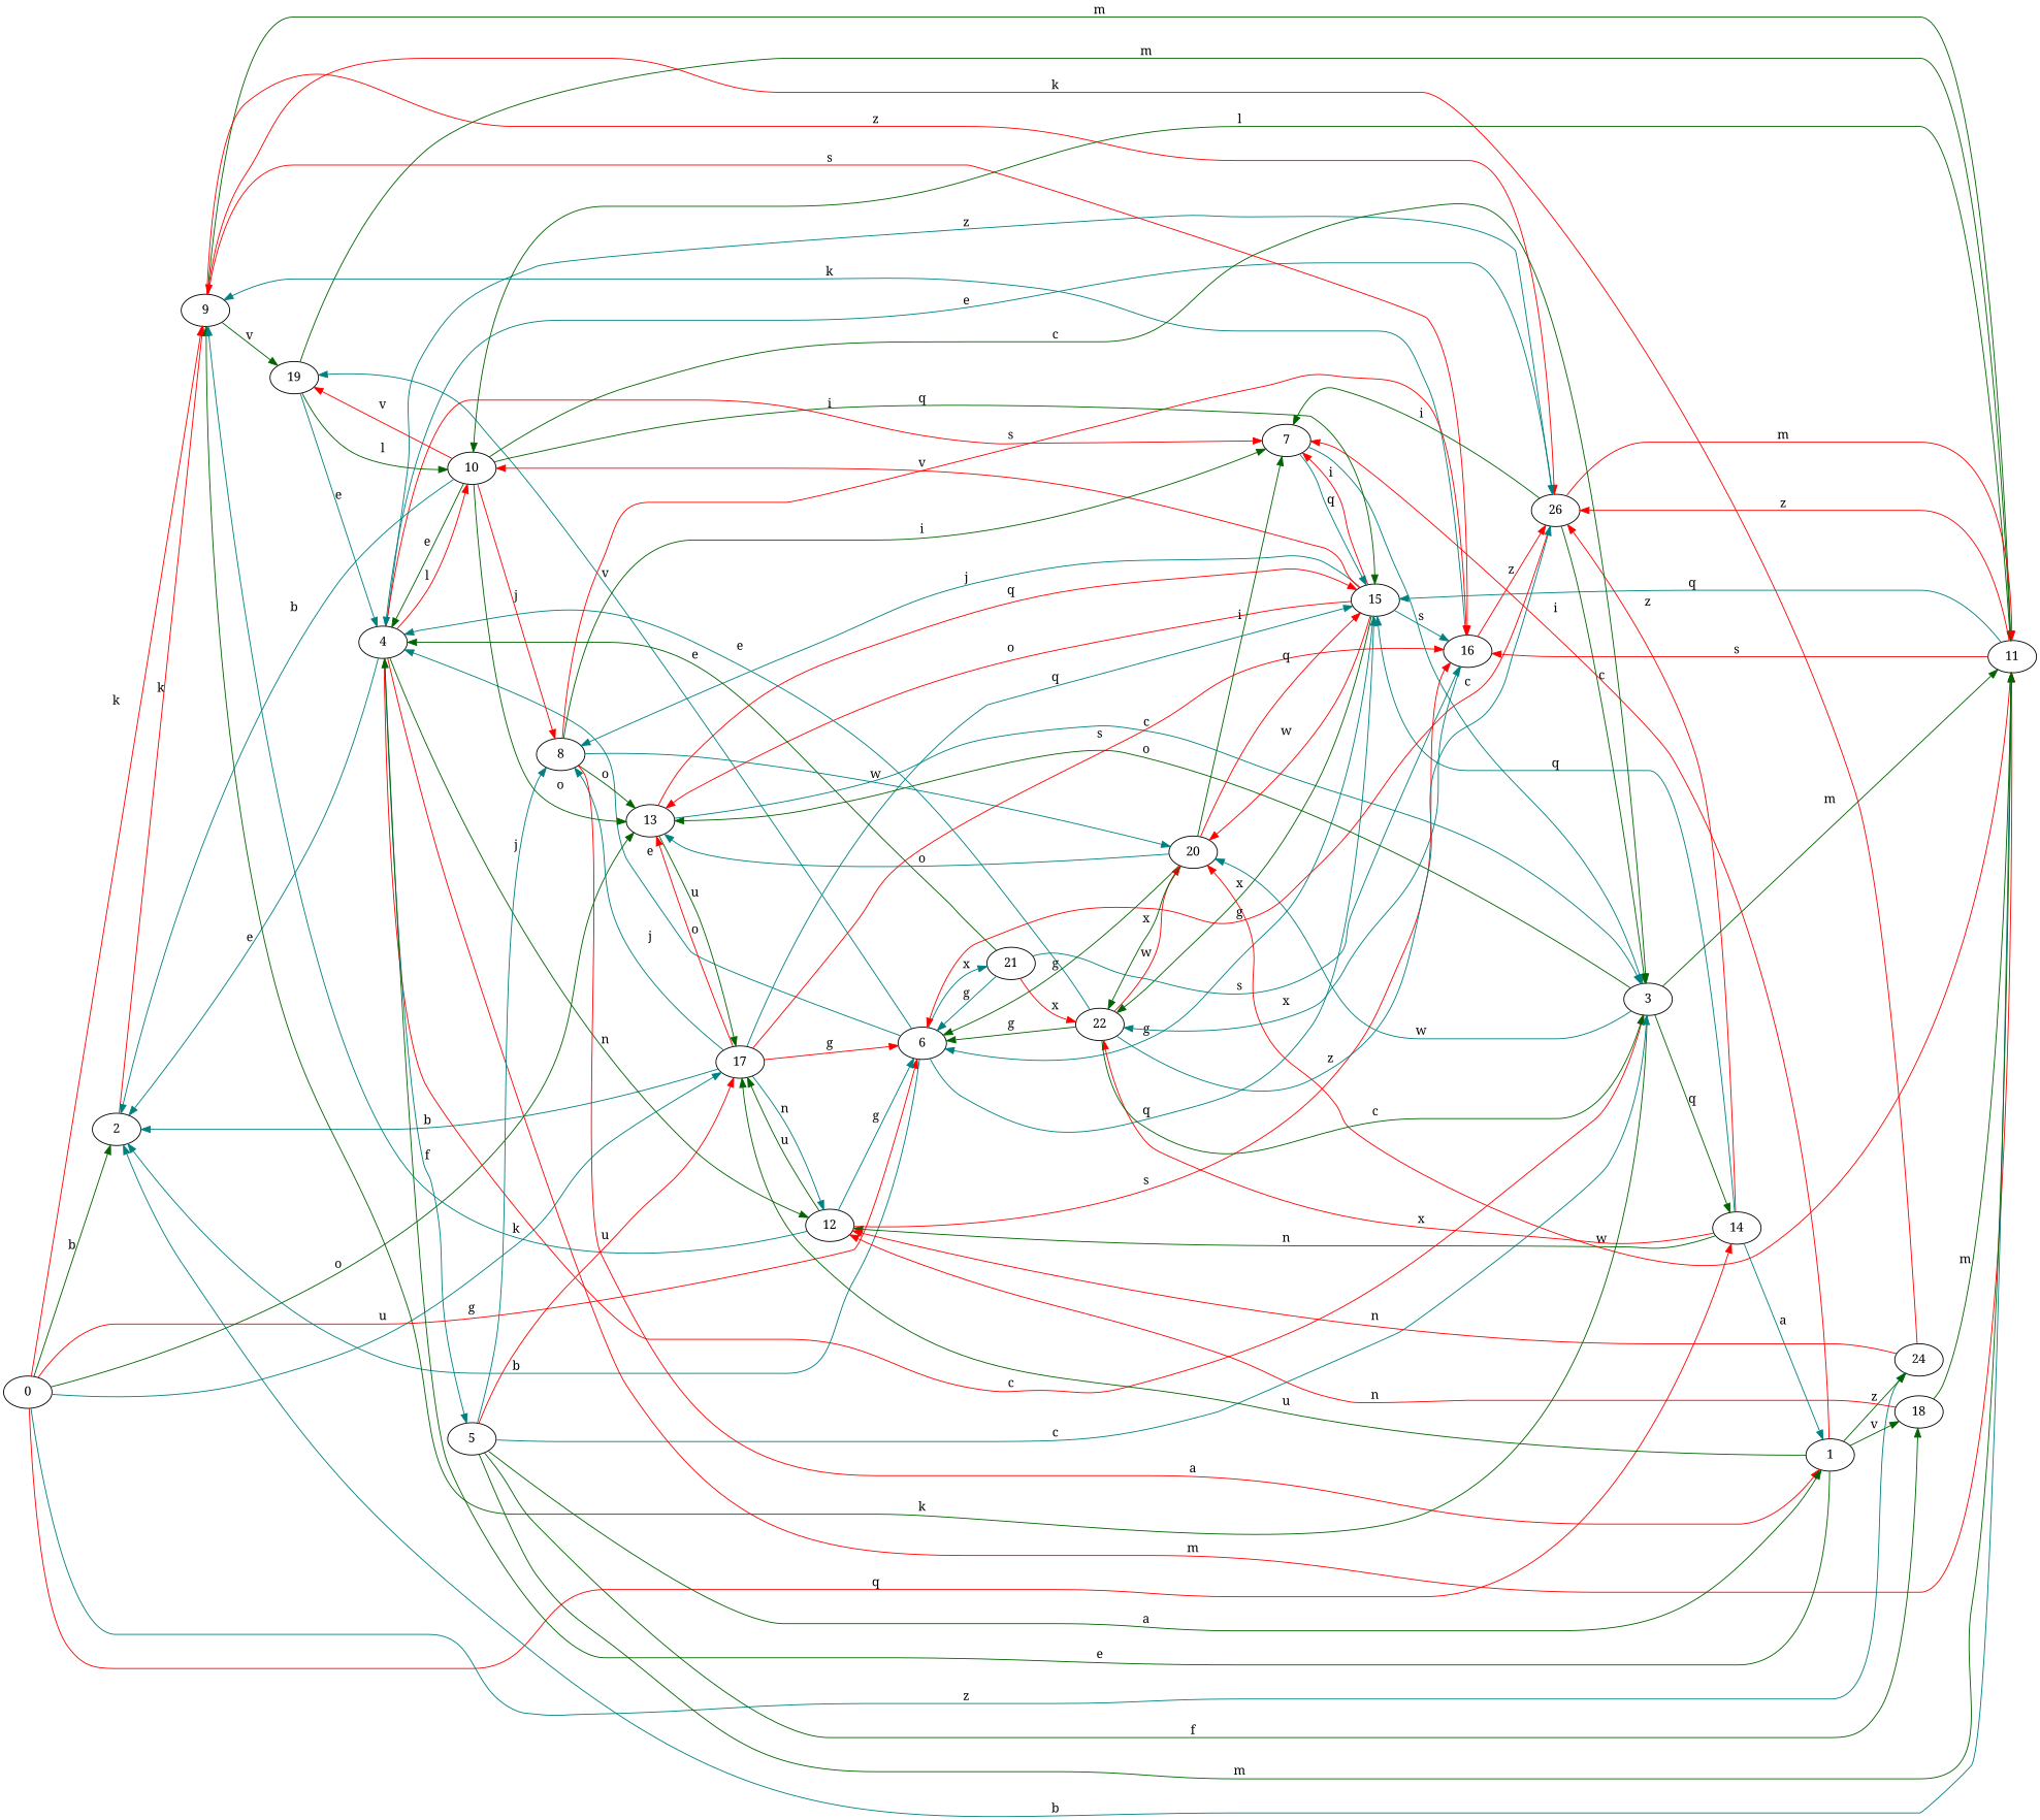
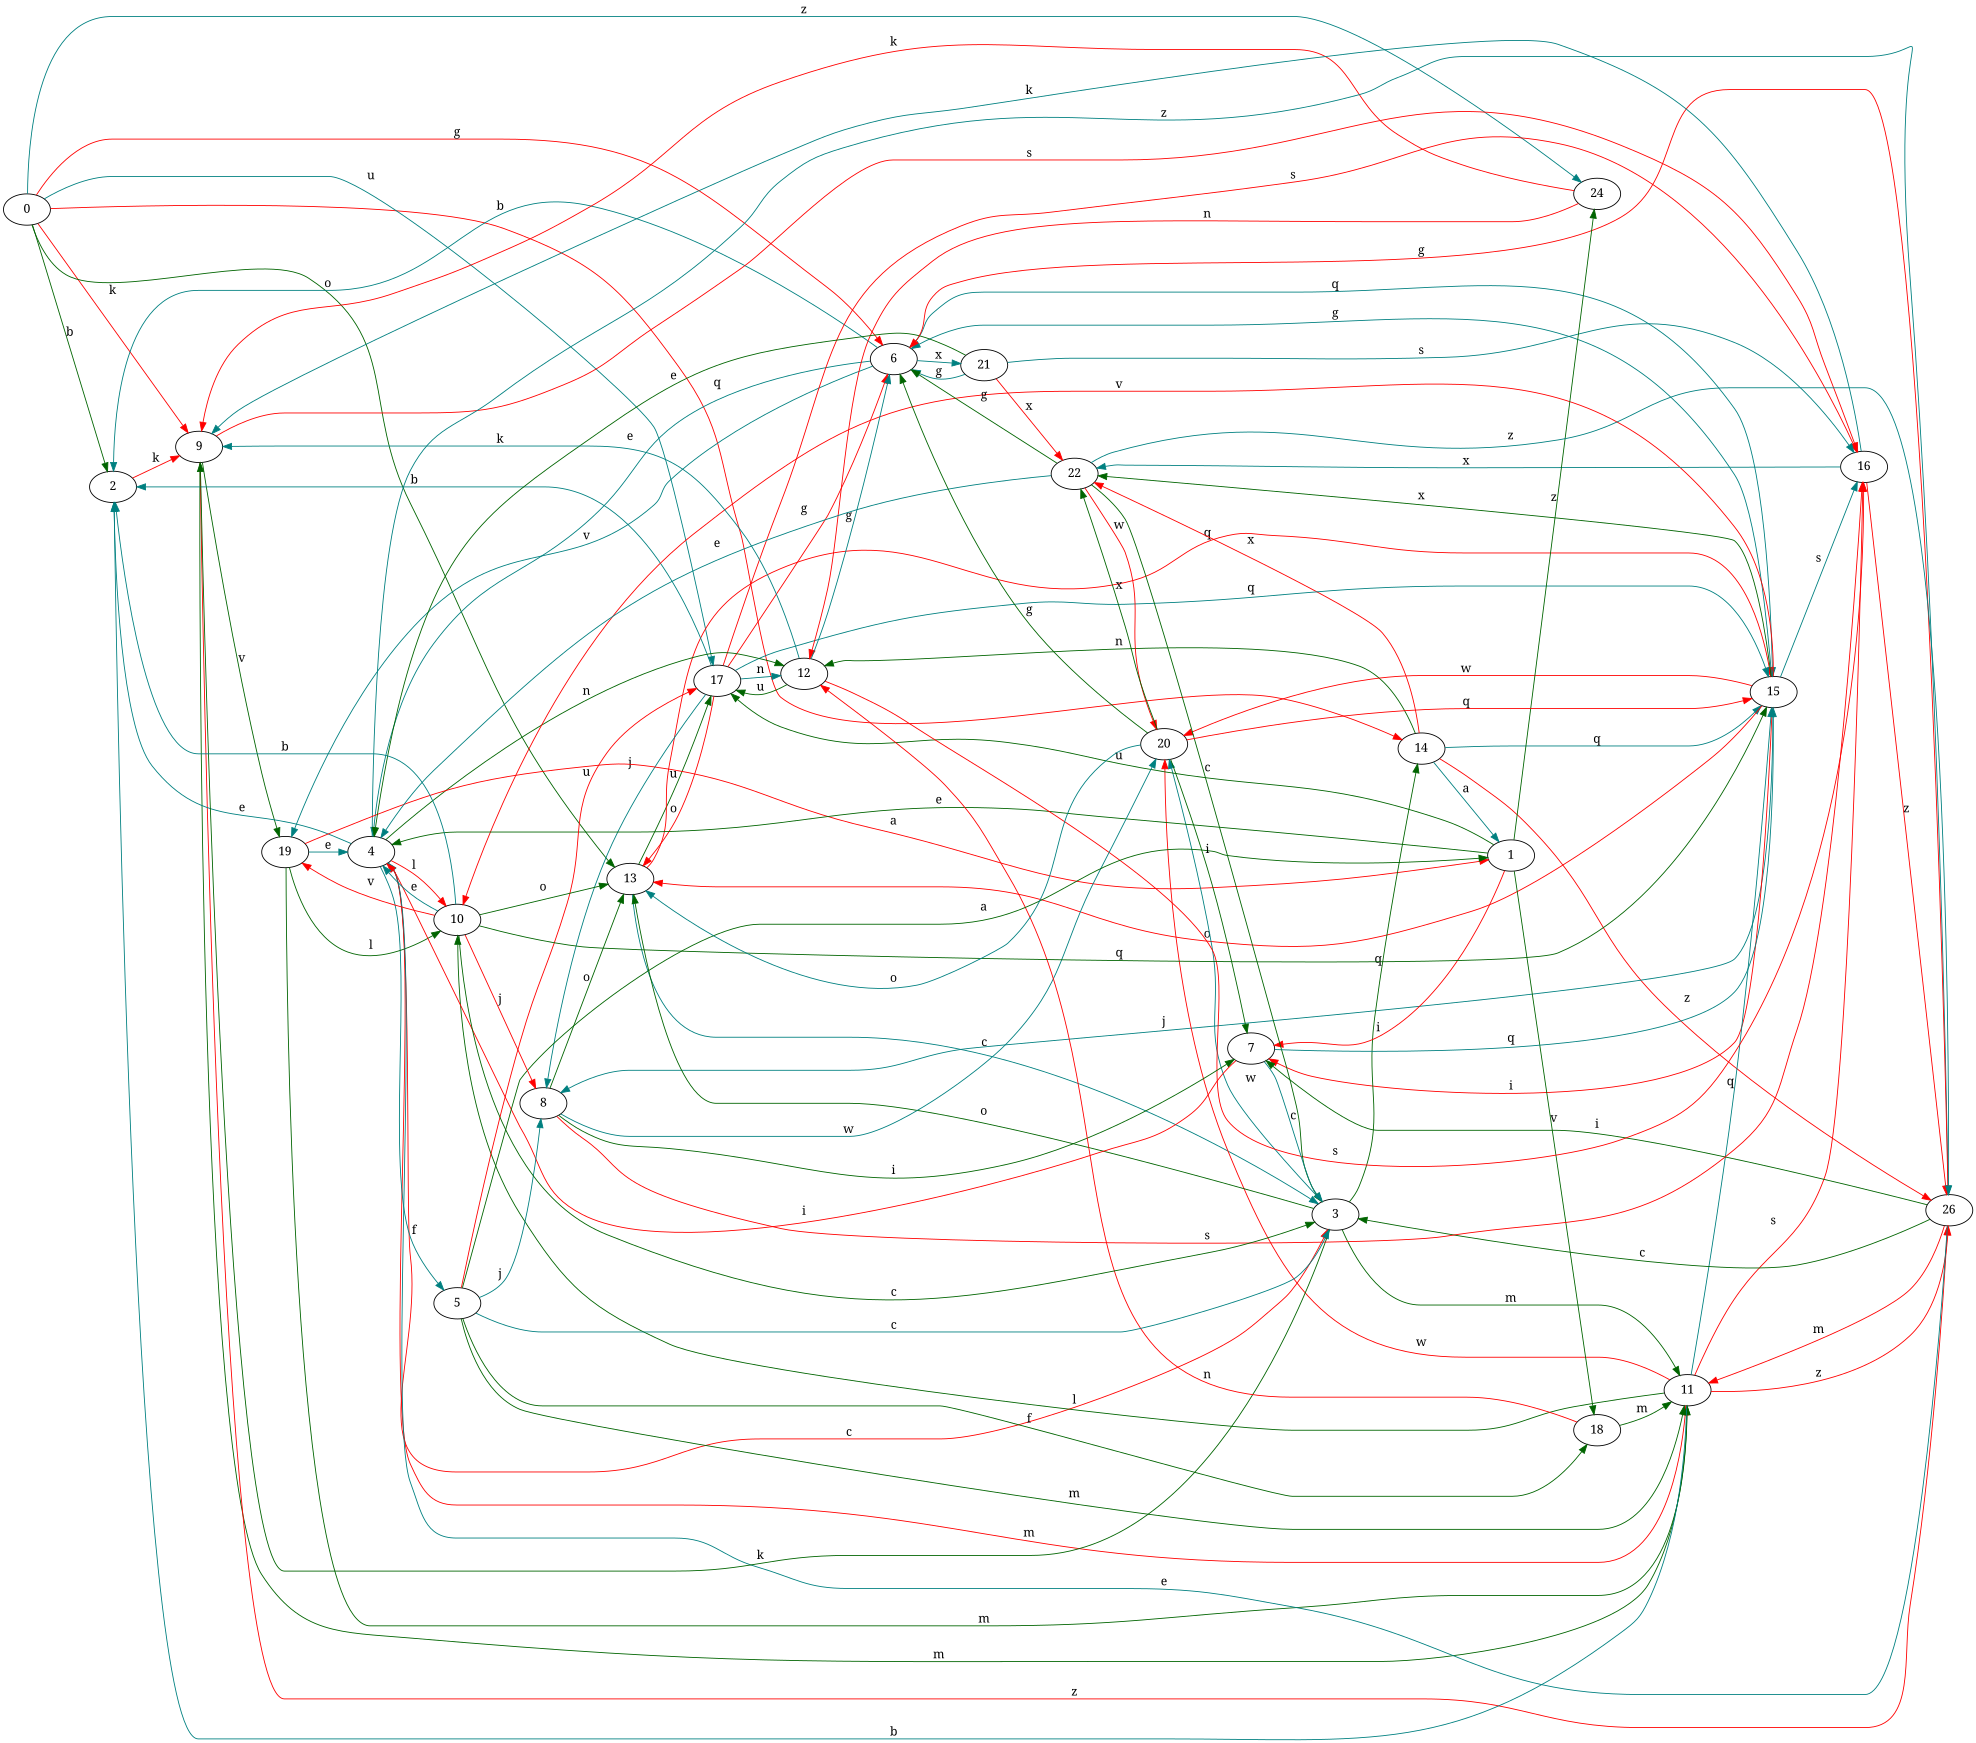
  strict digraph {
    fontname="Noto Serif"
    rankdir=LR
    node [fontname="Noto Serif"]
    edge [color=teal fontname="Noto Serif"]
    0
    2
    6
    9
    13
    14
    17
    24
    4
    15
    19
    21
    11
    26
    16
    3
    1
    12
    22
    8
    7
    18
    5
    10
    20
    0 -> 2 [color=darkgreen label=b]
    0 -> 6 [color=red label=g]
    0 -> 9 [color=red label=k]
    0 -> 13 [color=darkgreen label=o]
    0 -> 14 [color=red label=q]
    0 -> 17 [label=u]
    0 -> 24 [label=z]
    2 -> 9 [color=red label=k]
    6 -> 2 [label=b]
    6 -> 4 [label=e]
    6 -> 15 [label=q]
    6 -> 19 [label=v]
    6 -> 21 [label=x]
    9 -> 19 [color=darkgreen label=v]
    9 -> 11 [color=darkgreen label=m]
    9 -> 26 [color=red label=z]
    9 -> 16 [color=red label=s]
    13 -> 17 [color=darkgreen label=u]
    13 -> 15 [color=red label=q]
    13 -> 3 [label=c]
    14 -> 15 [label=q]
    14 -> 26 [color=red label=z]
    14 -> 1 [label=a]
    14 -> 12 [color=darkgreen label=n]
    14 -> 22 [color=red label=x]
    17 -> 2 [label=b]
    17 -> 6 [color=red label=g]
    17 -> 13 [color=red label=o]
    17 -> 15 [label=q]
    17 -> 16 [color=red label=s]
    17 -> 12 [label=n]
    17 -> 8 [label=j]
    24 -> 9 [color=red label=k]
    24 -> 12 [color=red label=n]
    4 -> 2 [label=e]
    4 -> 11 [color=red label=m]
    4 -> 26 [label=z]
    4 -> 3 [color=red label=c]
    4 -> 12 [color=darkgreen label=n]
-   4 -> 7 [color=red label=i]
+   7 -> 4 [color=red label=i]
    4 -> 5 [label=f]
    4 -> 10 [color=red label=l]
    15 -> 6 [label=g]
    15 -> 13 [color=red label=o]
    15 -> 16 [label=s]
    15 -> 22 [color=darkgreen label=x]
    15 -> 8 [label=j]
    15 -> 7 [color=red label=i]
    15 -> 10 [color=red label=v]
    15 -> 20 [color=red label=w]
    19 -> 4 [label=e]
    19 -> 11 [color=darkgreen label=m]
-   8 -> 1 [color=red label=a]
+   19 -> 1 [color=red label=a]
    19 -> 10 [color=darkgreen label=l]
    21 -> 6 [label=g]
    21 -> 4 [color=darkgreen label=e]
    21 -> 16 [label=s]
    21 -> 22 [color=red label=x]
    11 -> 2 [label=b]
    11 -> 15 [label=q]
    11 -> 26 [color=red label=z]
    11 -> 16 [color=red label=s]
    11 -> 10 [color=darkgreen label=l]
    11 -> 20 [color=red label=w]
    26 -> 6 [color=red label=g]
    26 -> 4 [label=e]
    26 -> 11 [color=red label=m]
    26 -> 3 [color=darkgreen label=c]
    26 -> 7 [color=darkgreen label=i]
    16 -> 9 [label=k]
    16 -> 26 [color=red label=z]
    16 -> 22 [label=x]
    3 -> 9 [color=darkgreen label=k]
    3 -> 13 [color=darkgreen label=o]
    3 -> 14 [color=darkgreen label=q]
    3 -> 11 [color=darkgreen label=m]
    3 -> 20 [label=w]
    1 -> 17 [color=darkgreen label=u]
    1 -> 24 [color=darkgreen label=z]
    1 -> 4 [color=darkgreen label=e]
    1 -> 7 [color=red label=i]
    1 -> 18 [color=darkgreen label=v]
    12 -> 6 [label=g]
    12 -> 9 [label=k]
    12 -> 17 [color=darkgreen label=u]
    12 -> 16 [color=red label=s]
    22 -> 6 [color=darkgreen label=g]
    22 -> 4 [label=e]
    22 -> 26 [label=z]
    22 -> 3 [color=darkgreen label=c]
    22 -> 20 [color=red label=w]
    8 -> 13 [color=darkgreen label=o]
    8 -> 16 [color=red label=s]
    8 -> 7 [color=darkgreen label=i]
    8 -> 20 [label=w]
    7 -> 15 [label=q]
    7 -> 3 [label=c]
    18 -> 11 [color=darkgreen label=m]
    18 -> 12 [color=red label=n]
    5 -> 17 [color=red label=u]
    5 -> 11 [color=darkgreen label=m]
    5 -> 3 [label=c]
    5 -> 1 [color=darkgreen label=a]
    5 -> 8 [label=j]
    5 -> 18 [color=darkgreen label=f]
    10 -> 2 [label=b]
    10 -> 13 [color=darkgreen label=o]
-   10 -> 4 [color=darkgreen label=e]
+   10 -> 4 [label=e]
    10 -> 15 [color=darkgreen label=q]
    10 -> 19 [color=red label=v]
    10 -> 3 [color=darkgreen label=c]
    10 -> 8 [color=red label=j]
    20 -> 6 [color=darkgreen label=g]
    20 -> 13 [label=o]
    20 -> 15 [color=red label=q]
    20 -> 22 [color=darkgreen label=x]
    20 -> 7 [color=darkgreen label=i]
  }
